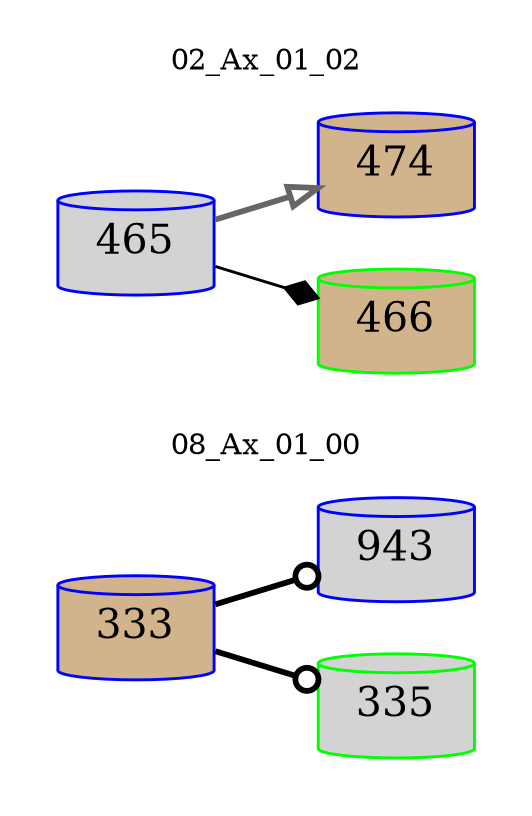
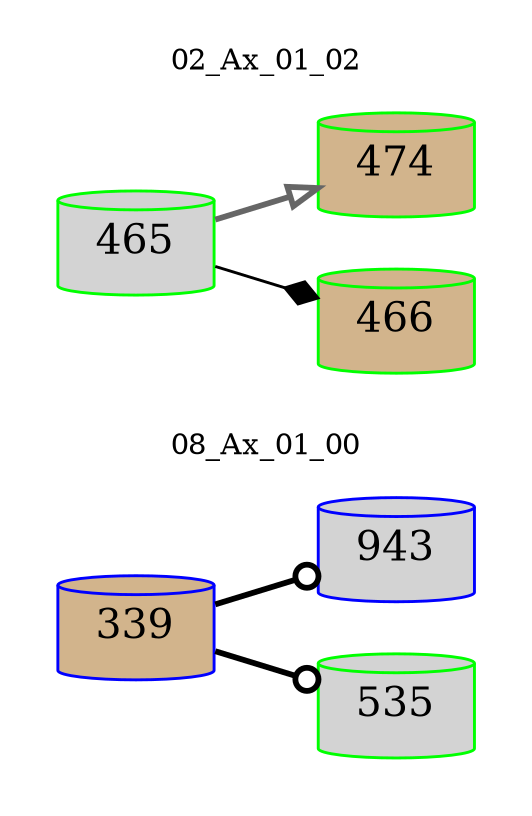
  digraph {
    rankdir=LR
    node [color=blue fillcolor=tan shape=cylinder style=filled]
    edge [arrowhead=odot color=black style=bold]
-   n1 [label=333]
-   n2 [color=green fillcolor=lightgrey label=335]
+   n1 [label=339]
+   n2 [color=green fillcolor=lightgrey label=535]
    n3 [fillcolor=lightgrey label=943]
-   n4 [fillcolor=lightgrey label=465]
+   n4 [color=green fillcolor=lightgrey label=465]
    n5 [color=green label=466]
-   n6 [label=474]
+   n6 [color=green label=474]
    subgraph cluster_1 {
      color=white
      fontsize=10
      label="08_Ax_01_00"
      n1
      n2
      n3
    }
    subgraph cluster_2 {
      color=white
      fontsize=10
      label="02_Ax_01_02"
      n4
      n5
      n6
    }
    n1 -> n2
    n1 -> n3
    n4 -> n5 [arrowhead=diamond style=solid]
    n4 -> n6 [arrowhead=onormal color=gray40]
  }
